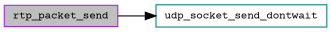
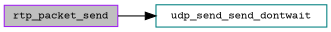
  digraph {
    rankdir=LR
    fontname="Courier Prime"
    node [fontname="Courier Prime" fontsize=10 shape=record style=filled]
    n1 [color=purple fillcolor=grey75 fontcolor=black height=0.2 label=rtp_packet_send width=0.4]
-   n2 [color=teal fillcolor=white height=0.2 label=udp_socket_send_dontwait width=0.4]
+   n2 [color=teal fillcolor=white height=0.2 label=udp_send_send_dontwait width=0.4]
    n1 -> n2 [color=black fontname="Courier Prime" fontsize=10 labelfontname=FreeSans labelfontsize=10 style=solid arrowhead=normal]
  }
